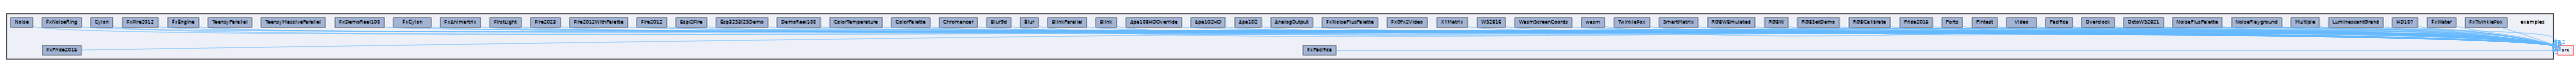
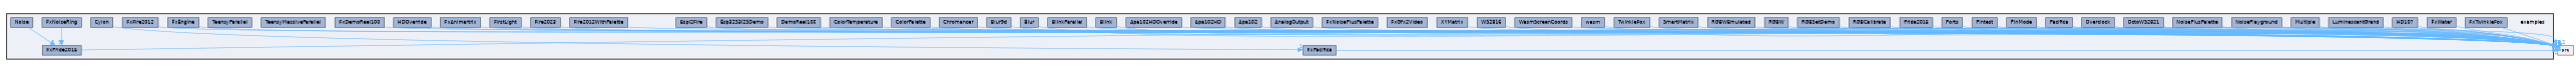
  digraph {
    compound=true
    node [fontname=Helvetica fontsize=10 shape=box color=grey25 fillcolor="#a2b4d6" style=filled]
    edge [color=steelblue1 fontcolor=steelblue1 fontname=Helvetica fontsize=10 headlabel=1 labeldistance=1.5 labelfontname=Helvetica labelfontsize=10]
    n1 [height=0.2 label=examples shape=plaintext width=0.4 color="" fillcolor="" style=""]
    n2 [height=0.2 label=AnalogOutput width=0.4]
    n3 [height=0.2 label=Apa102 width=0.4]
    n4 [height=0.2 label=Apa102HD width=0.4]
-   n5 [height=0.2 label=Apa108HDOverride width=0.4]
+   n5 [height=0.2 label=Apa102HDOverride width=0.4]
    n6 [height=0.2 label=Blink width=0.4]
    n7 [height=0.2 label=BlinkParallel width=0.4]
    n8 [height=0.2 label=Blur width=0.4]
    n9 [height=0.2 label=Blur9d width=0.4]
    n10 [height=0.2 label=Chromancer width=0.4]
    n11 [height=0.2 label=ColorPalette width=0.4]
    n12 [height=0.2 label=ColorTemperature width=0.4]
    n13 [height=0.2 label=Cylon width=0.4]
    n14 [height=0.2 label=DemoReel100 width=0.4]
    n15 [height=0.2 label=Esp32S3I2SDemo width=0.4]
    n16 [height=0.2 label=EspI2Fire width=0.4]
-   n17 [height=0.2 label=Fire2012 width=0.4]
    n18 [height=0.2 label=Fire2012WithPalette width=0.4]
    n19 [height=0.2 label=Fire2023 width=0.4]
    n20 [height=0.2 label=FirstLight width=0.4]
    n21 [height=0.2 label=FxAnimartrix width=0.4]
-   n22 [height=0.2 label=FxCylon width=0.4]
+   n22 [height=0.2 label=HDOverride width=0.4]
    n23 [height=0.2 label=FxDemoReel100 width=0.4]
    n24 [height=0.2 label=FxEngine width=0.4]
    n25 [height=0.2 label=FxFire2012 width=0.4]
    n26 [height=0.2 label=FxGfx2Video width=0.4]
    n27 [height=0.2 label=FxNoisePlusPalette width=0.4]
    n28 [height=0.2 label=FxNoiseRing width=0.4]
    n29 [height=0.2 label=FxPacifica width=0.4]
    n30 [height=0.2 label=FxPride2015 width=0.4]
    n31 [height=0.2 label=FxTwinkleFox width=0.4]
    n32 [height=0.2 label=FxWater width=0.4]
    n33 [height=0.2 label=HD107 width=0.4]
    n34 [height=0.2 label=LuminescentGrand width=0.4]
    n35 [height=0.2 label=Multiple width=0.4]
    n36 [height=0.2 label=Noise width=0.4]
    n37 [height=0.2 label=NoisePlayground width=0.4]
    n38 [height=0.2 label=NoisePlusPalette width=0.4]
    n39 [height=0.2 label=OctoWS2821 width=0.4]
    n40 [height=0.2 label=Overclock width=0.4]
    n41 [height=0.2 label=Pacifica width=0.4]
-   n42 [height=0.2 label=Video width=0.4]
+   n42 [height=0.2 label=PinMode width=0.4]
    n43 [height=0.2 label=Pintest width=0.4]
    n44 [height=0.2 label=Ports width=0.4]
    n45 [height=0.2 label=Pride2015 width=0.4]
    n46 [height=0.2 label=RGBCalibrate width=0.4]
    n47 [height=0.2 label=RGBSetDemo width=0.4]
    n48 [height=0.2 label=RGBW width=0.4]
    n49 [height=0.2 label=RGBWEmulated width=0.4]
    n50 [height=0.2 label=SmartMatrix width=0.4]
    n51 [height=0.2 label=TeensyMassiveParallel width=0.4]
    n52 [height=0.2 label=TeensyParallel width=0.4]
    n53 [height=0.2 label=TwinkleFox width=0.4]
    n54 [height=0.2 label=wasm width=0.4]
    n55 [height=0.2 label=WasmScreenCoords width=0.4]
    n56 [height=0.2 label=WS2816 width=0.4]
    n57 [height=0.2 label=XYMatrix width=0.4]
    n58 [color=red fillcolor="#edf0f7" height=0.2 label=src width=0.4]
    subgraph cluster_1 {
      bgcolor="#edf0f7"
      fontname=Helvetica
      fontsize=10
      pencolor=grey25
      style="filled,bold"
      n1
      n2
      n3
      n4
      n5
      n6
      n7
      n8
      n9
      n10
      n11
      n12
      n13
      n14
      n15
      n16
-     n17
      n18
      n19
      n20
      n21
      n22
      n23
      n24
      n25
      n26
      n27
      n28
      n29
      n30
      n31
      n32
      n33
      n34
      n35
      n36
      n37
      n38
      n39
      n40
      n41
      n42
      n43
      n44
      n45
      n46
      n47
      n48
      n49
      n50
      n51
      n52
      n53
      n54
      n55
      n56
      n57
    }
    n2 -> n58
    n3 -> n58 [headlabel=2]
    n4 -> n58 [headlabel=2]
    n5 -> n58 [headlabel=2]
    n6 -> n58
    n7 -> n58
    n8 -> n58
    n9 -> n58 [headlabel=3]
    n10 -> n58 [headlabel=9]
    n11 -> n58
    n12 -> n58
-   n13 -> n58
+   n13 -> n29
    n14 -> n58
    n15 -> n58 [headlabel=2]
    n16 -> n58
-   n17 -> n58
    n18 -> n58
    n19 -> n58 [headlabel=4]
    n20 -> n58
    n21 -> n58 [headlabel=6]
    n22 -> n58 [headlabel=2]
    n23 -> n58 [headlabel=2]
    n24 -> n58 [headlabel=5]
    n25 -> n58 [headlabel=2]
-   n28 -> n58 [headlabel=9]
+   n28 -> n30 [headlabel=9]
    n29 -> n58 [headlabel=2]
    n30 -> n58 [headlabel=2]
    n31 -> n58 [headlabel=2]
    n32 -> n58 [headlabel=2]
    n33 -> n58 [headlabel=2]
    n34 -> n58 [headlabel=9]
    n35 -> n58 [headlabel=6]
-   n36 -> n58
+   n36 -> n30
    n37 -> n58
    n38 -> n58
    n39 -> n58
    n40 -> n58 [headlabel=3]
    n41 -> n58
    n42 -> n58
    n43 -> n58
    n44 -> n58
    n45 -> n58
    n46 -> n58
    n47 -> n58
    n48 -> n58
    n49 -> n58
    n50 -> n58
    n53 -> n58
    n54 -> n58 [headlabel=7]
    n55 -> n58 [headlabel=5]
    n56 -> n58
    n57 -> n58
  }
